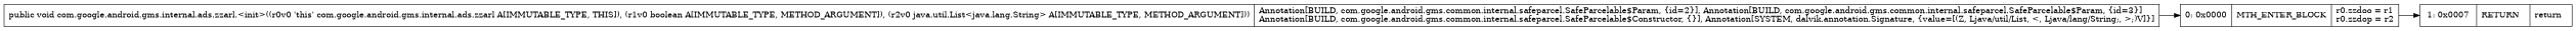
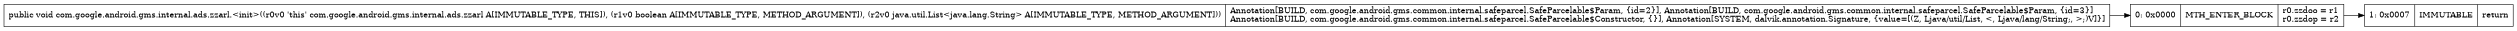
  digraph {
    rankdir=LR
    node [shape=record]
    n1 [label="{0\:\ 0x0000|MTH_ENTER_BLOCK\l|r0.zzdoo = r1\lr0.zzdop = r2\l}"]
-   n2 [label="{1\:\ 0x0007|RETURN\l|return\l}"]
+   n2 [label="{1\:\ 0x0007|IMMUTABLE\l|return\l}"]
    n3 [label="{public void com.google.android.gms.internal.ads.zzarl.\<init\>((r0v0 'this' com.google.android.gms.internal.ads.zzarl A[IMMUTABLE_TYPE, THIS]), (r1v0 boolean A[IMMUTABLE_TYPE, METHOD_ARGUMENT]), (r2v0 java.util.List\<java.lang.String\> A[IMMUTABLE_TYPE, METHOD_ARGUMENT]))  | Annotation[BUILD, com.google.android.gms.common.internal.safeparcel.SafeParcelable$Param, \{id=2\}], Annotation[BUILD, com.google.android.gms.common.internal.safeparcel.SafeParcelable$Param, \{id=3\}]\lAnnotation[BUILD, com.google.android.gms.common.internal.safeparcel.SafeParcelable$Constructor, \{\}], Annotation[SYSTEM, dalvik.annotation.Signature, \{value=[(Z, Ljava\/util\/List, \<, Ljava\/lang\/String;, \>;)V]\}]\l}"]
    n1 -> n2
    n3 -> n1
  }
